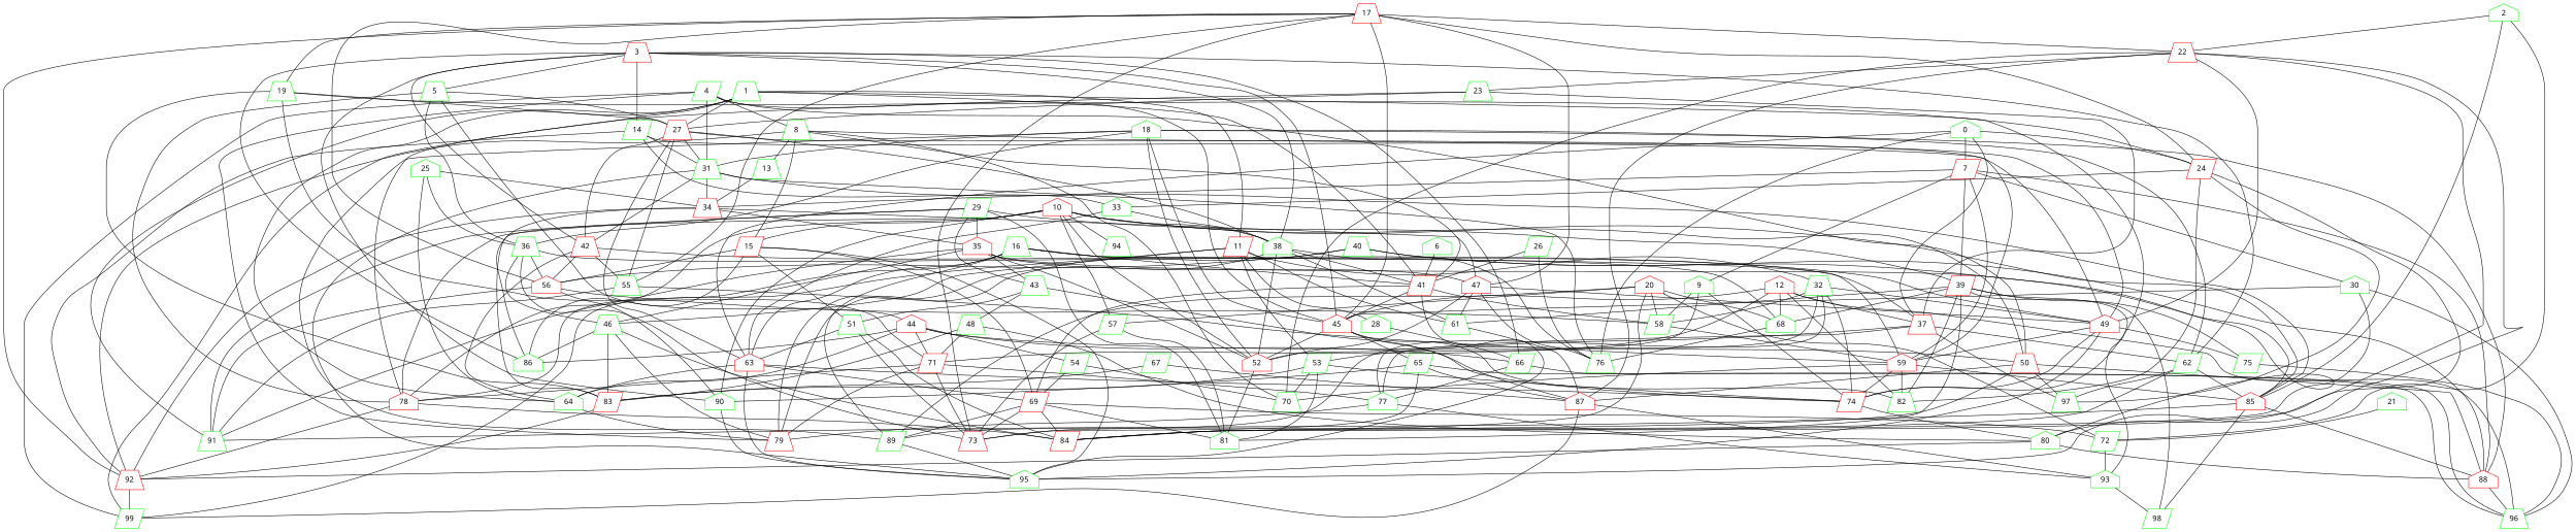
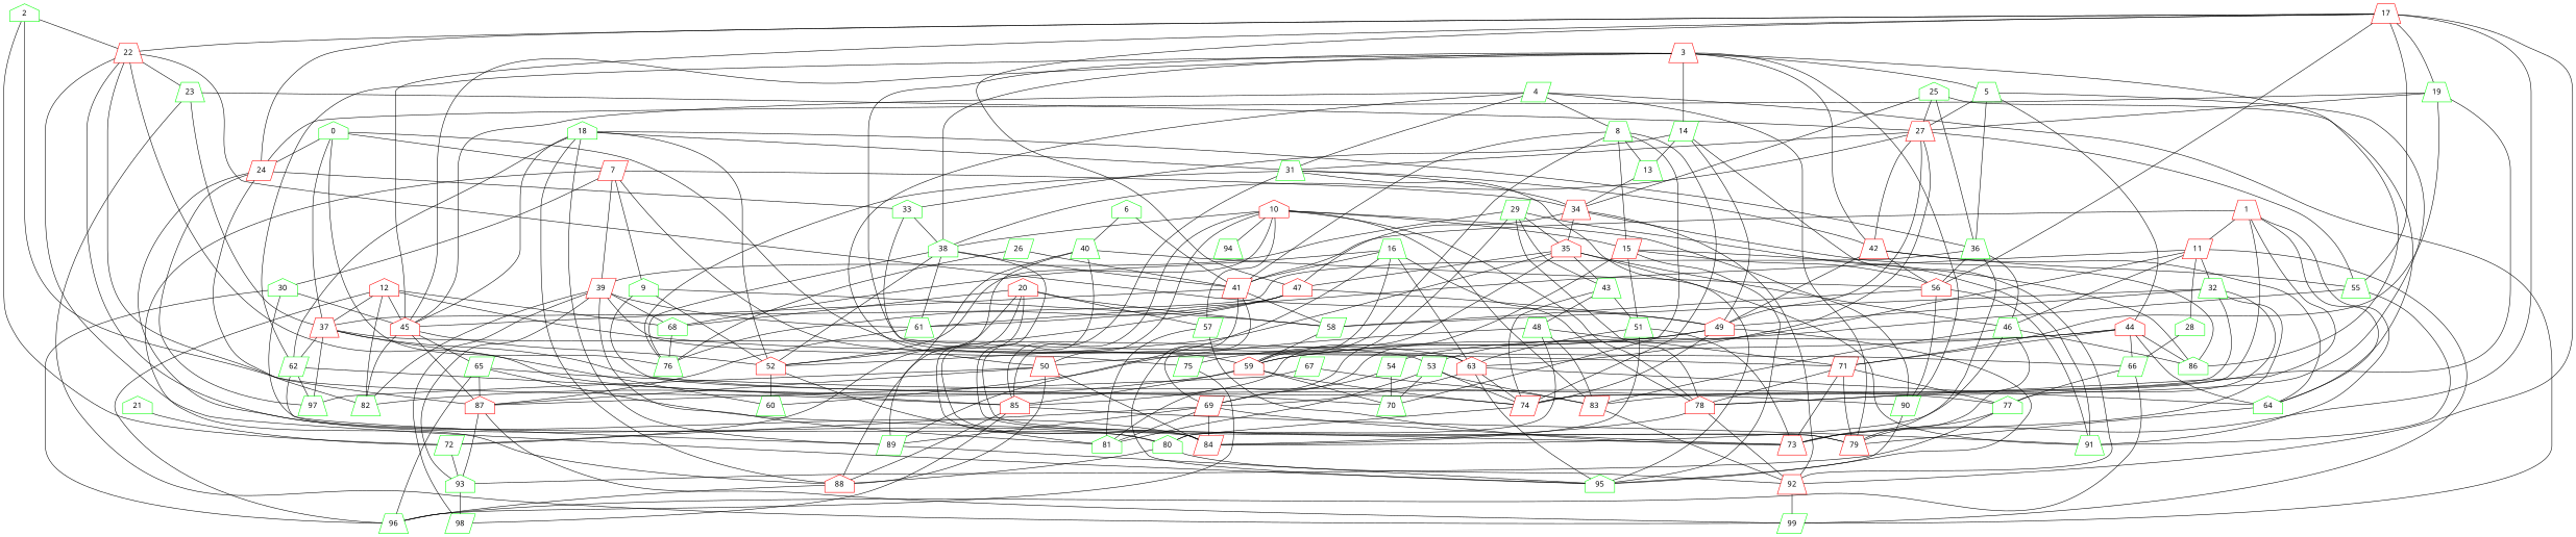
  graph {
    fontname="Noto Sans"
    node [color=green fillcolor=white fixedsize=true fontname="Noto Sans" shape=trapezium style=filled]
    edge [fontname="Noto Sans"]
    37 [color=red]
    0 [shape=house]
    7 [color=red shape=parallelogram]
    63 [color=red shape=house]
    76
    24 [color=red shape=parallelogram]
    97
    53 [shape=parallelogram]
+   60
    77 [shape=house]
    62 [shape=parallelogram]
    88 [color=red shape=house]
    34 [color=red]
    59 [color=red shape=house]
    39 [color=red shape=parallelogram]
    9 [shape=house]
    30 [shape=house]
    74 [color=red shape=parallelogram]
    95 [shape=house]
    64 [shape=house]
    69 [color=red shape=parallelogram]
    80 [shape=house]
    82
    33 [shape=house]
    81 [shape=house]
    83 [color=red shape=parallelogram]
    70
    93 [shape=house]
    79 [color=red]
    85 [color=red shape=house]
    89 [shape=parallelogram]
    92 [color=red]
    99 [shape=parallelogram]
    96
    98 [shape=parallelogram]
    91
    35 [color=red shape=house]
    86 [shape=house]
    47 [color=red shape=house]
    61
    75 [shape=parallelogram]
    68 [shape=house]
    52 [color=red shape=house]
    58 [shape=parallelogram]
    84 [color=red shape=parallelogram]
    45 [color=red shape=house]
    43
    46
    49 [color=red shape=house]
    48
    51
    71 [color=red shape=parallelogram]
    73 [color=red]
    78 [color=red shape=house]
    72 [shape=parallelogram]
    87 [color=red shape=house]
    65 [shape=parallelogram]
-   90 [shape=house]
+   90 [shape=parallelogram]
    38 [shape=house]
    41 [color=red shape=parallelogram]
-   1
+   1 [color=red]
    11 [color=red shape=parallelogram]
    27 [color=red]
    32
    28 [shape=house]
    55
    42 [color=red]
    31
    66 [shape=parallelogram]
    56 [color=red shape=house]
    2 [shape=house]
    22 [color=red]
    23
    3 [color=red]
    5
    14 [shape=parallelogram]
    36
    44 [color=red shape=house]
    50 [color=red]
    54 [shape=parallelogram]
    4 [shape=parallelogram]
    8
    13
    15 [color=red shape=parallelogram]
    6 [shape=house]
    40
    10 [color=red shape=house]
    57 [shape=parallelogram]
    94
    12 [color=red shape=house]
    16
    17 [color=red]
    19
    18 [shape=house]
    20 [color=red shape=house]
    21 [shape=house]
    25 [shape=house]
    26 [shape=parallelogram]
    29 [shape=parallelogram]
    67 [shape=parallelogram]
    37 -- 97
    37 -- 53
+   37 -- 60
    37 -- 77
    37 -- 62
    0 -- 37
    0 -- 7
    0 -- 63
    0 -- 76
    0 -- 24
    7 -- 88
    7 -- 34
    7 -- 59
    7 -- 39
    7 -- 9
    7 -- 30
    63 -- 74
    63 -- 95
    63 -- 64
    63 -- 69
    24 -- 97
    24 -- 80
    24 -- 82
    24 -- 33
    53 -- 74
    53 -- 81
    53 -- 83
    53 -- 70
    77 -- 93
    77 -- 79
    62 -- 97
    62 -- 85
    62 -- 89
    88 -- 96
    34 -- 92
    34 -- 35
    34 -- 86
    34 -- 47
    59 -- 74
    59 -- 82
    59 -- 70
    59 -- 85
    39 -- 82
    39 -- 81
    39 -- 93
    39 -- 98
    39 -- 61
    39 -- 75
    39 -- 68
    9 -- 74
    9 -- 52
    9 -- 58
    30 -- 96
    30 -- 84
    30 -- 45
    74 -- 80
    64 -- 79
    69 -- 81
    69 -- 89
    69 -- 84
    69 -- 73
    69 -- 72
    80 -- 88
    80 -- 92
    33 -- 63
    33 -- 38
    83 -- 92
    93 -- 98
    85 -- 88
    85 -- 98
    85 -- 91
    89 -- 95
    92 -- 99
    35 -- 85
    35 -- 91
    35 -- 47
    35 -- 52
    35 -- 43
    35 -- 46
    47 -- 76
    47 -- 61
    47 -- 52
    47 -- 49
    61 -- 87
    75 -- 96
    68 -- 76
+   52 -- 60
    52 -- 81
    58 -- 59
    45 -- 82
    45 -- 52
    45 -- 87
    45 -- 65
    43 -- 74
    43 -- 48
    43 -- 51
    46 -- 83
    46 -- 79
    46 -- 86
    46 -- 84
    49 -- 59
    49 -- 74
    49 -- 95
    49 -- 75
+   48 -- 60
    48 -- 80
    48 -- 83
    48 -- 71
    51 -- 63
    51 -- 84
    51 -- 73
    71 -- 77
    71 -- 79
    71 -- 73
    71 -- 78
    78 -- 92
    78 -- 84
    72 -- 93
    87 -- 93
    87 -- 99
    65 -- 96
    65 -- 73
    65 -- 87
    65 -- 90
    90 -- 95
    38 -- 76
    38 -- 79
    38 -- 61
    38 -- 52
    38 -- 41
    41 -- 95
    41 -- 69
    41 -- 58
    41 -- 45
    1 -- 74
    1 -- 64
    1 -- 91
    1 -- 78
    1 -- 41
    1 -- 11
-   1 -- 27
+   25 -- 27
    11 -- 53
    11 -- 99
    11 -- 61
    11 -- 46
    11 -- 32
    11 -- 28
    27 -- 63
    27 -- 49
    27 -- 38
    27 -- 55
    27 -- 42
    27 -- 31
    32 -- 77
    32 -- 74
    32 -- 58
    32 -- 49
    32 -- 73
    28 -- 66
    55 -- 59
    55 -- 91
    42 -- 64
    42 -- 49
    42 -- 55
    42 -- 56
    31 -- 76
    31 -- 34
    31 -- 95
    31 -- 85
    31 -- 42
    66 -- 77
    66 -- 96
    56 -- 91
    56 -- 58
    56 -- 90
    2 -- 85
    2 -- 72
    2 -- 22
    22 -- 95
    22 -- 70
    22 -- 84
    22 -- 49
    22 -- 87
    22 -- 23
    23 -- 37
    23 -- 99
    23 -- 27
    3 -- 62
    3 -- 86
    3 -- 45
    3 -- 90
    3 -- 38
    3 -- 42
    3 -- 66
    3 -- 5
    3 -- 14
    5 -- 78
    5 -- 27
    5 -- 36
    5 -- 44
    14 -- 33
    14 -- 92
    14 -- 49
-   14 -- 31
+   14 -- 13
    36 -- 37
    36 -- 46
    36 -- 73
    36 -- 56
    44 -- 64
    44 -- 86
    44 -- 71
    44 -- 66
    44 -- 50
    44 -- 54
    50 -- 97
    50 -- 88
    50 -- 84
    50 -- 87
    54 -- 69
    54 -- 70
    4 -- 79
    4 -- 99
    4 -- 45
    4 -- 31
    4 -- 50
    4 -- 8
    8 -- 59
    8 -- 70
-   8 -- 92
+   8 -- 74
    8 -- 41
    8 -- 13
    8 -- 15
    13 -- 34
    15 -- 95
    15 -- 69
    15 -- 86
    15 -- 51
    15 -- 56
    6 -- 41
+   6 -- 40
    40 -- 88
    40 -- 80
    40 -- 79
    40 -- 56
    10 -- 83
    10 -- 85
    10 -- 52
    10 -- 78
    10 -- 90
    10 -- 38
    10 -- 50
    10 -- 15
    10 -- 57
    10 -- 94
    57 -- 81
    57 -- 73
    12 -- 37
    12 -- 82
    12 -- 96
    12 -- 68
    12 -- 45
    12 -- 71
    16 -- 63
    16 -- 59
    16 -- 89
    16 -- 68
    16 -- 78
    16 -- 41
    17 -- 24
    17 -- 92
    17 -- 47
    17 -- 45
    17 -- 73
    17 -- 55
    17 -- 56
    17 -- 22
    17 -- 19
    19 -- 24
    19 -- 83
    19 -- 71
    19 -- 27
    18 -- 62
    18 -- 88
    18 -- 89
    18 -- 52
    18 -- 45
    18 -- 31
    18 -- 36
    20 -- 89
    20 -- 68
    20 -- 58
    20 -- 84
    20 -- 72
    20 -- 57
    21 -- 72
    25 -- 34
    25 -- 64
    25 -- 36
    26 -- 76
    26 -- 41
    29 -- 39
    29 -- 81
    29 -- 91
    29 -- 35
    29 -- 43
    29 -- 78
    67 -- 83
    67 -- 87
  }
